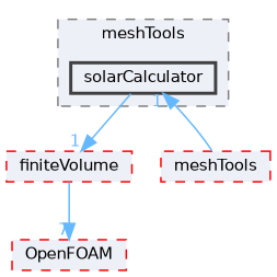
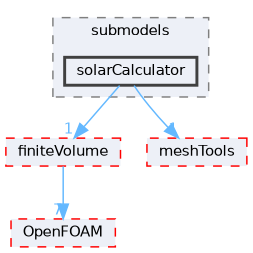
  digraph {
    compound=true
    node [color=red fillcolor="#edf0f7" fontname=Helvetica fontsize=10 shape=box style="filled,dashed"]
    edge [color=steelblue1 fontcolor=steelblue1 fontname=Helvetica fontsize=10 headlabel=1 labeldistance=1.5 labelfontname=Helvetica labelfontsize=10]
    n1 [color=grey25 height=0.2 label=solarCalculator style="filled,bold" width=0.4]
    n2 [height=0.2 label=finiteVolume width=0.4]
    n3 [height=0.2 label=meshTools width=0.4]
    n4 [height=0.2 label=OpenFOAM width=0.4]
    subgraph cluster_1 {
      bgcolor="#edf0f7"
      fontname=Helvetica
      fontsize=10
-     label=meshTools
+     label=submodels
      pencolor=grey50
      style="filled,dashed"
      n1
    }
    n1 -> n2
-   n3 -> n1
+   n1 -> n3
    n2 -> n4 [headlabel=7]
  }
